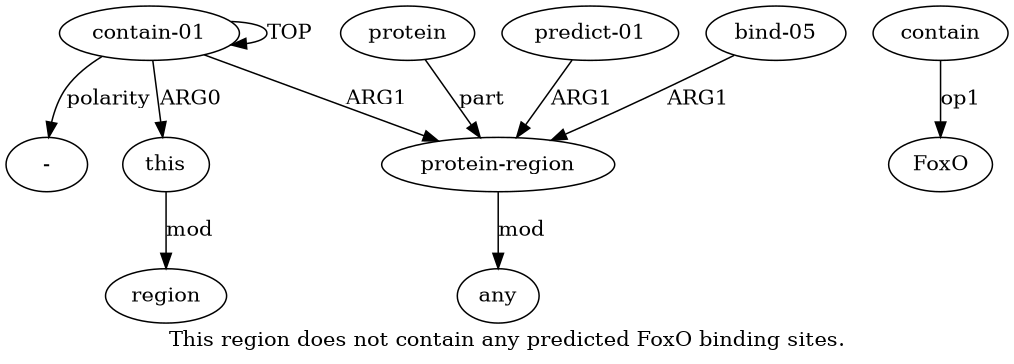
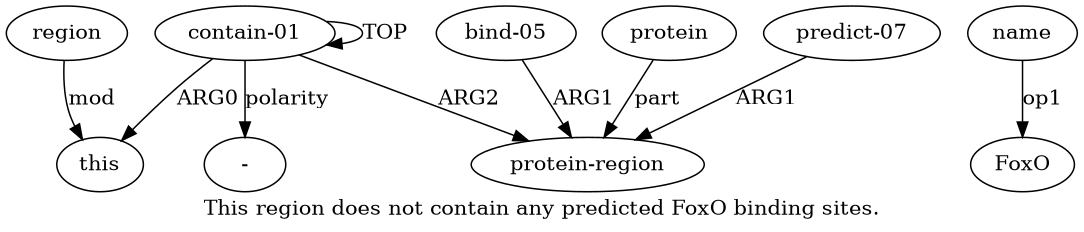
  digraph {
    label="This region does not contain any predicted FoxO binding sites."
    node [color=black gold_ind=-1 test_ind=-1]
    edge [color=black gold_label=ARG1 test_label=ARG1]
    n1 [gold_label="-" label="-" test_label="-"]
    n2 [gold_label=FoxO label=FoxO test_label=FoxO]
    n3 [gold_ind=1 gold_label=region label=region test_ind=1 test_label=region]
    n4 [gold_ind=2 gold_label=this label=this test_ind=2 test_label=this]
    n5 [gold_ind=0 gold_label="contain-01" label="contain-01" test_ind=0 test_label="contain-01"]
    n6 [gold_ind=3 gold_label="protein-segment" label="protein-region" test_ind=3 test_label="protein-segment"]
-   n7 [gold_ind=8 gold_label=any label=any test_ind=8 test_label=any]
-   n8 [gold_ind=5 gold_label=name label=contain test_ind=5 test_label=name]
+   n8 [gold_ind=5 gold_label=name label=name test_ind=5 test_label=name]
    n9 [gold_ind=4 gold_label=protein label=protein test_ind=4 test_label=protein]
-   n10 [gold_ind=7 gold_label="predict-01" label="predict-01" test_ind=7 test_label="predict-01"]
+   n10 [gold_ind=7 gold_label="predict-01" label="predict-07" test_ind=7 test_label="predict-01"]
    n11 [gold_ind=6 gold_label="bind-01" label="bind-05" test_ind=6 test_label="bind-01"]
-   n4 -> n3 [gold_label=mod label=mod test_label=mod]
+   n3 -> n4 [gold_label=mod label=mod test_label=mod]
    n5 -> n1 [gold_label=polarity label=polarity test_label=polarity]
    n5 -> n4 [gold_label=ARG0 label=ARG0 test_label=ARG0]
    n5 -> n5 [gold_label=TOP label=TOP test_label=TOP]
-   n5 -> n6 [label=ARG1]
-   n6 -> n7 [gold_label=mod label=mod test_label=mod]
+   n5 -> n6 [label=ARG2]
    n8 -> n2 [gold_label=op1 label=op1 test_label=op1]
    n9 -> n6 [gold_label=part label=part test_label=part]
    n10 -> n6 [label=ARG1]
    n11 -> n6 [label=ARG1]
  }
